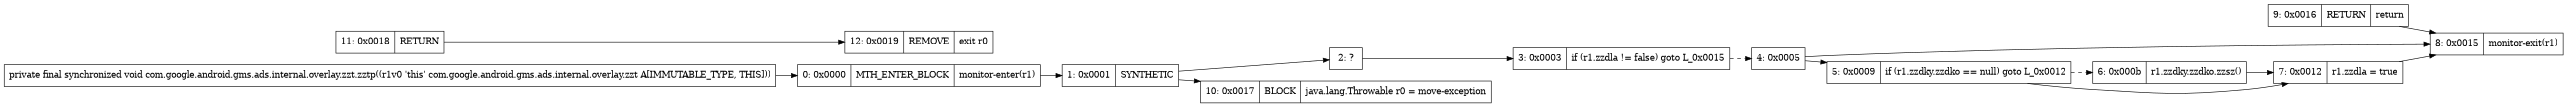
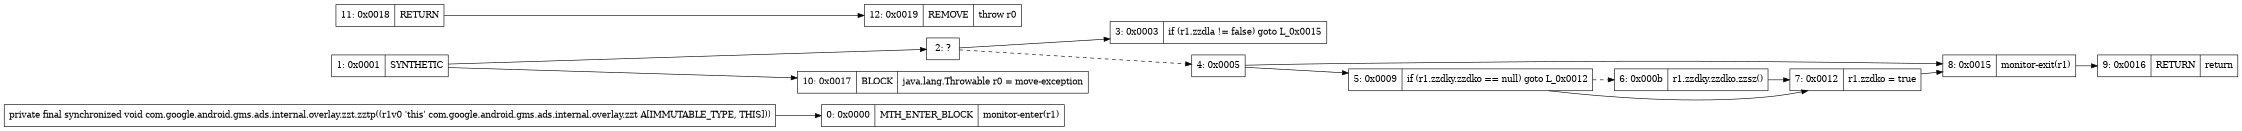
  digraph {
    rankdir=LR
    node [shape=record]
    n1 [label="{0\:\ 0x0000|MTH_ENTER_BLOCK\l|monitor\-enter(r1)\l}"]
    n2 [label="{1\:\ 0x0001|SYNTHETIC\l}"]
    n3 [label="{2\:\ ?}"]
    n4 [label="{10\:\ 0x0017|BLOCK\l|java.lang.Throwable r0 = move\-exception\l}"]
    n5 [label="{3\:\ 0x0003|if (r1.zzdla != false) goto L_0x0015\l}"]
    n6 [label="{4\:\ 0x0005}"]
    n7 [label="{8\:\ 0x0015|monitor\-exit(r1)\l}"]
    n8 [label="{5\:\ 0x0009|if (r1.zzdky.zzdko == null) goto L_0x0012\l}"]
    n9 [label="{9\:\ 0x0016|RETURN\l|return\l}"]
    n10 [label="{6\:\ 0x000b|r1.zzdky.zzdko.zzsz()\l}"]
-   n11 [label="{7\:\ 0x0012|r1.zzdla = true\l}"]
+   n11 [label="{7\:\ 0x0012|r1.zzdko = true\l}"]
    n12 [label="{11\:\ 0x0018|RETURN\l}"]
-   n13 [label="{12\:\ 0x0019|REMOVE\l|exit r0\l}"]
+   n13 [label="{12\:\ 0x0019|REMOVE\l|throw r0\l}"]
    n14 [label="{private final synchronized void com.google.android.gms.ads.internal.overlay.zzt.zztp((r1v0 'this' com.google.android.gms.ads.internal.overlay.zzt A[IMMUTABLE_TYPE, THIS])) }"]
-   n1 -> n2
    n2 -> n3
    n2 -> n4
    n3 -> n5
-   n5 -> n6 [style=dashed]
+   n3 -> n6 [style=dashed]
    n6 -> n7
    n6 -> n8
-   n9 -> n7
+   n7 -> n9
    n8 -> n10 [style=dashed]
    n8 -> n11
    n10 -> n11
    n11 -> n7
    n12 -> n13
    n14 -> n1
  }
